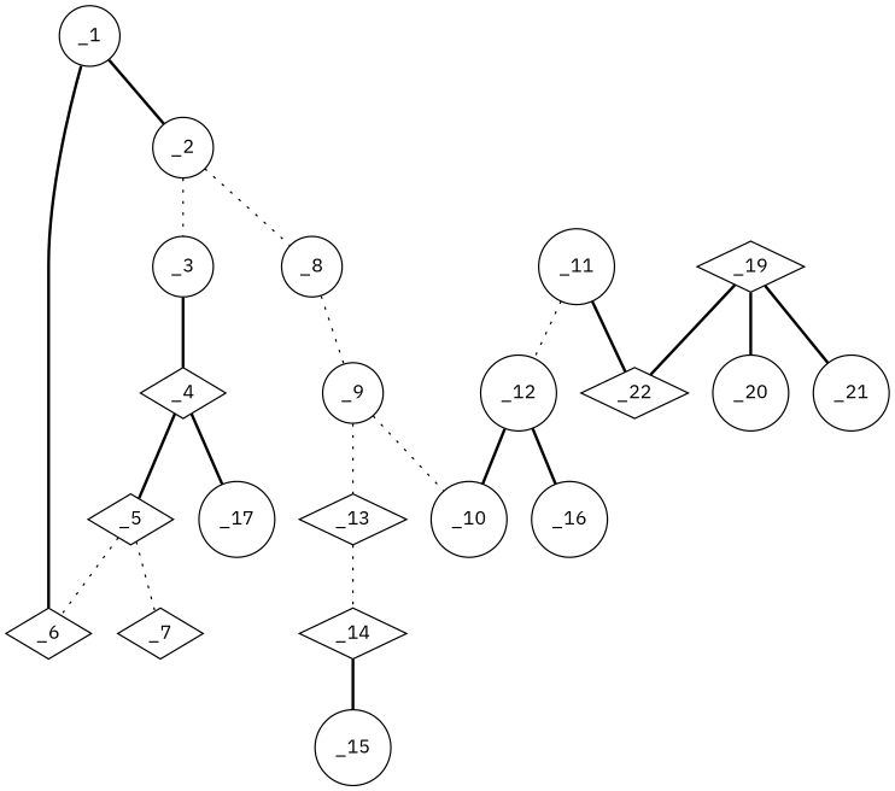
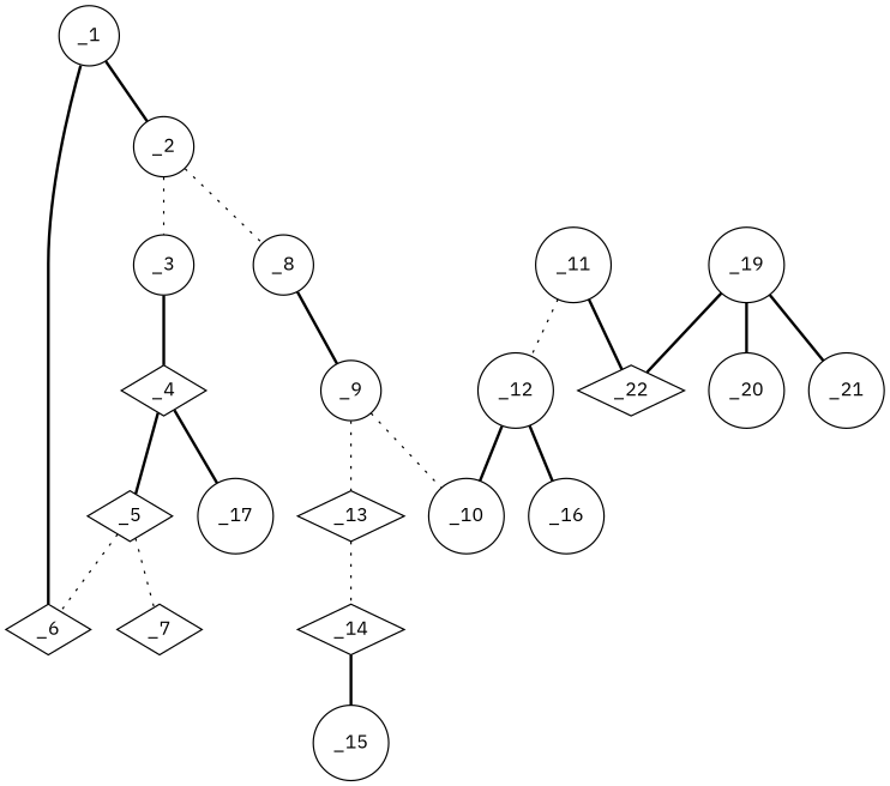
  graph {
    fontname="IBM Plex Sans"
    node [charge=0 chem=1 fontname="IBM Plex Sans" shape=circle symbol="C  " x=4.5981 y=3.1012]
    edge [fontname="IBM Plex Sans" style=bold valence=1]
    _1 [x=3.732 y=-1.3988]
    _2 [y=-0.8988]
    _6 [shape=diamond x=2.866 y=-0.8988]
    _3 [y=0.1012]
    _8 [chem=4 symbol="N  " x=5.4641 y=-1.3988]
    _4 [shape=diamond x=3.7321 y=0.6012]
    _9 [x=5.4641 y=-2.3988]
    _5 [shape=diamond x=2.866 y=0.1012]
    _17 [x=3.7321 y=1.6012]
    _10 [chem=5 symbol="S  " y=-2.8988]
    _13 [shape=diamond x=6.3301 y=-2.8988]
    _7 [chem=7 shape=diamond symbol="Cl " x=2 y=0.6012]
    _14 [shape=diamond x=6.4346 y=-3.8933]
    _15 [x=7.4128 y=-4.1012]
    _11 [chem=2 symbol="O  " x=7.9128 y=-3.2352]
    _12 [x=7.2437 y=-2.4921]
    _22 [shape=diamond x=5.5981]
    _16 [x=7.4516 y=-1.5139]
    _20 [y=4.1012]
-   _19 [shape=diamond]
+   _19
    _21 [x=3.5981]
    _1 -- _2
    _1 -- _6 [valence=2]
    _2 -- _3 [style=dotted valence=2]
    _2 -- _8 [style=dotted]
    _3 -- _4
-   _8 -- _9 [style=dotted]
+   _8 -- _9
    _4 -- _5 [valence=2]
    _4 -- _17
    _9 -- _10 [style=dotted valence=2]
    _9 -- _13 [style=dotted]
    _5 -- _6 [style=dotted]
    _5 -- _7 [style=dotted]
    _13 -- _14 [style=dotted]
    _14 -- _15 [valence=2]
    _11 -- _12 [style=dotted]
    _11 -- _22
    _12 -- _10 [valence=2]
    _12 -- _16
    _19 -- _22
    _19 -- _20
    _19 -- _21
  }
